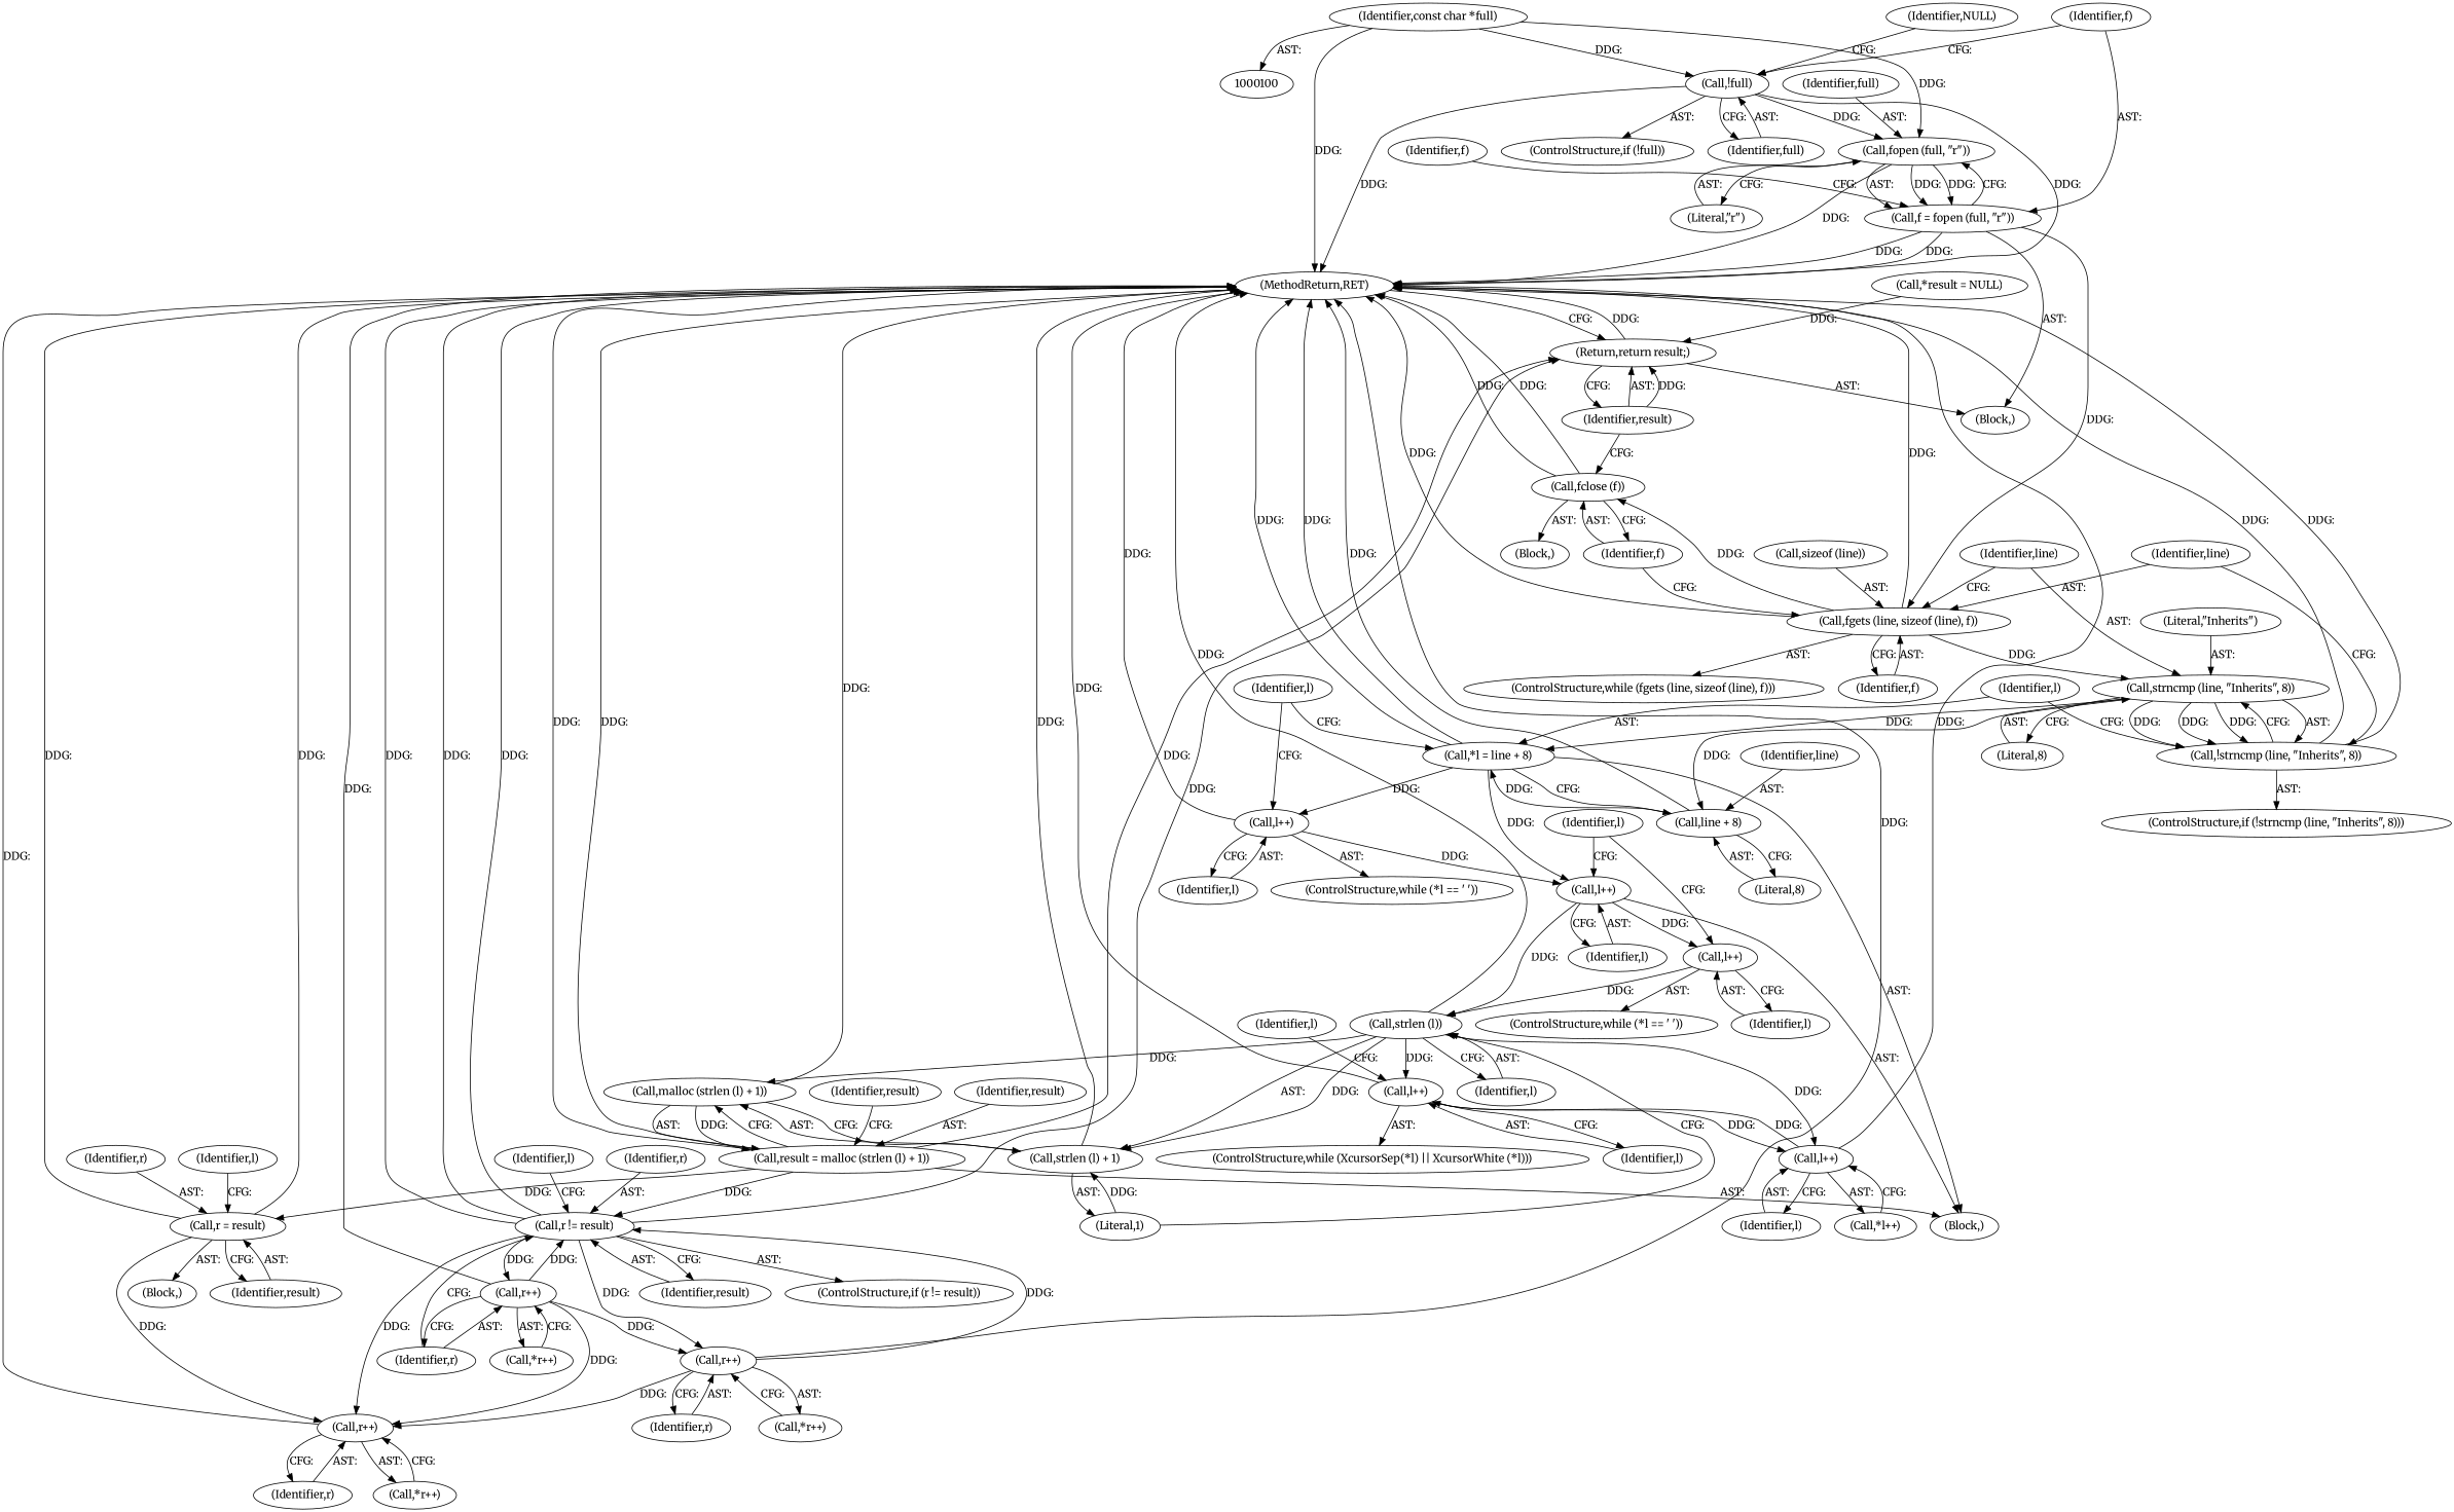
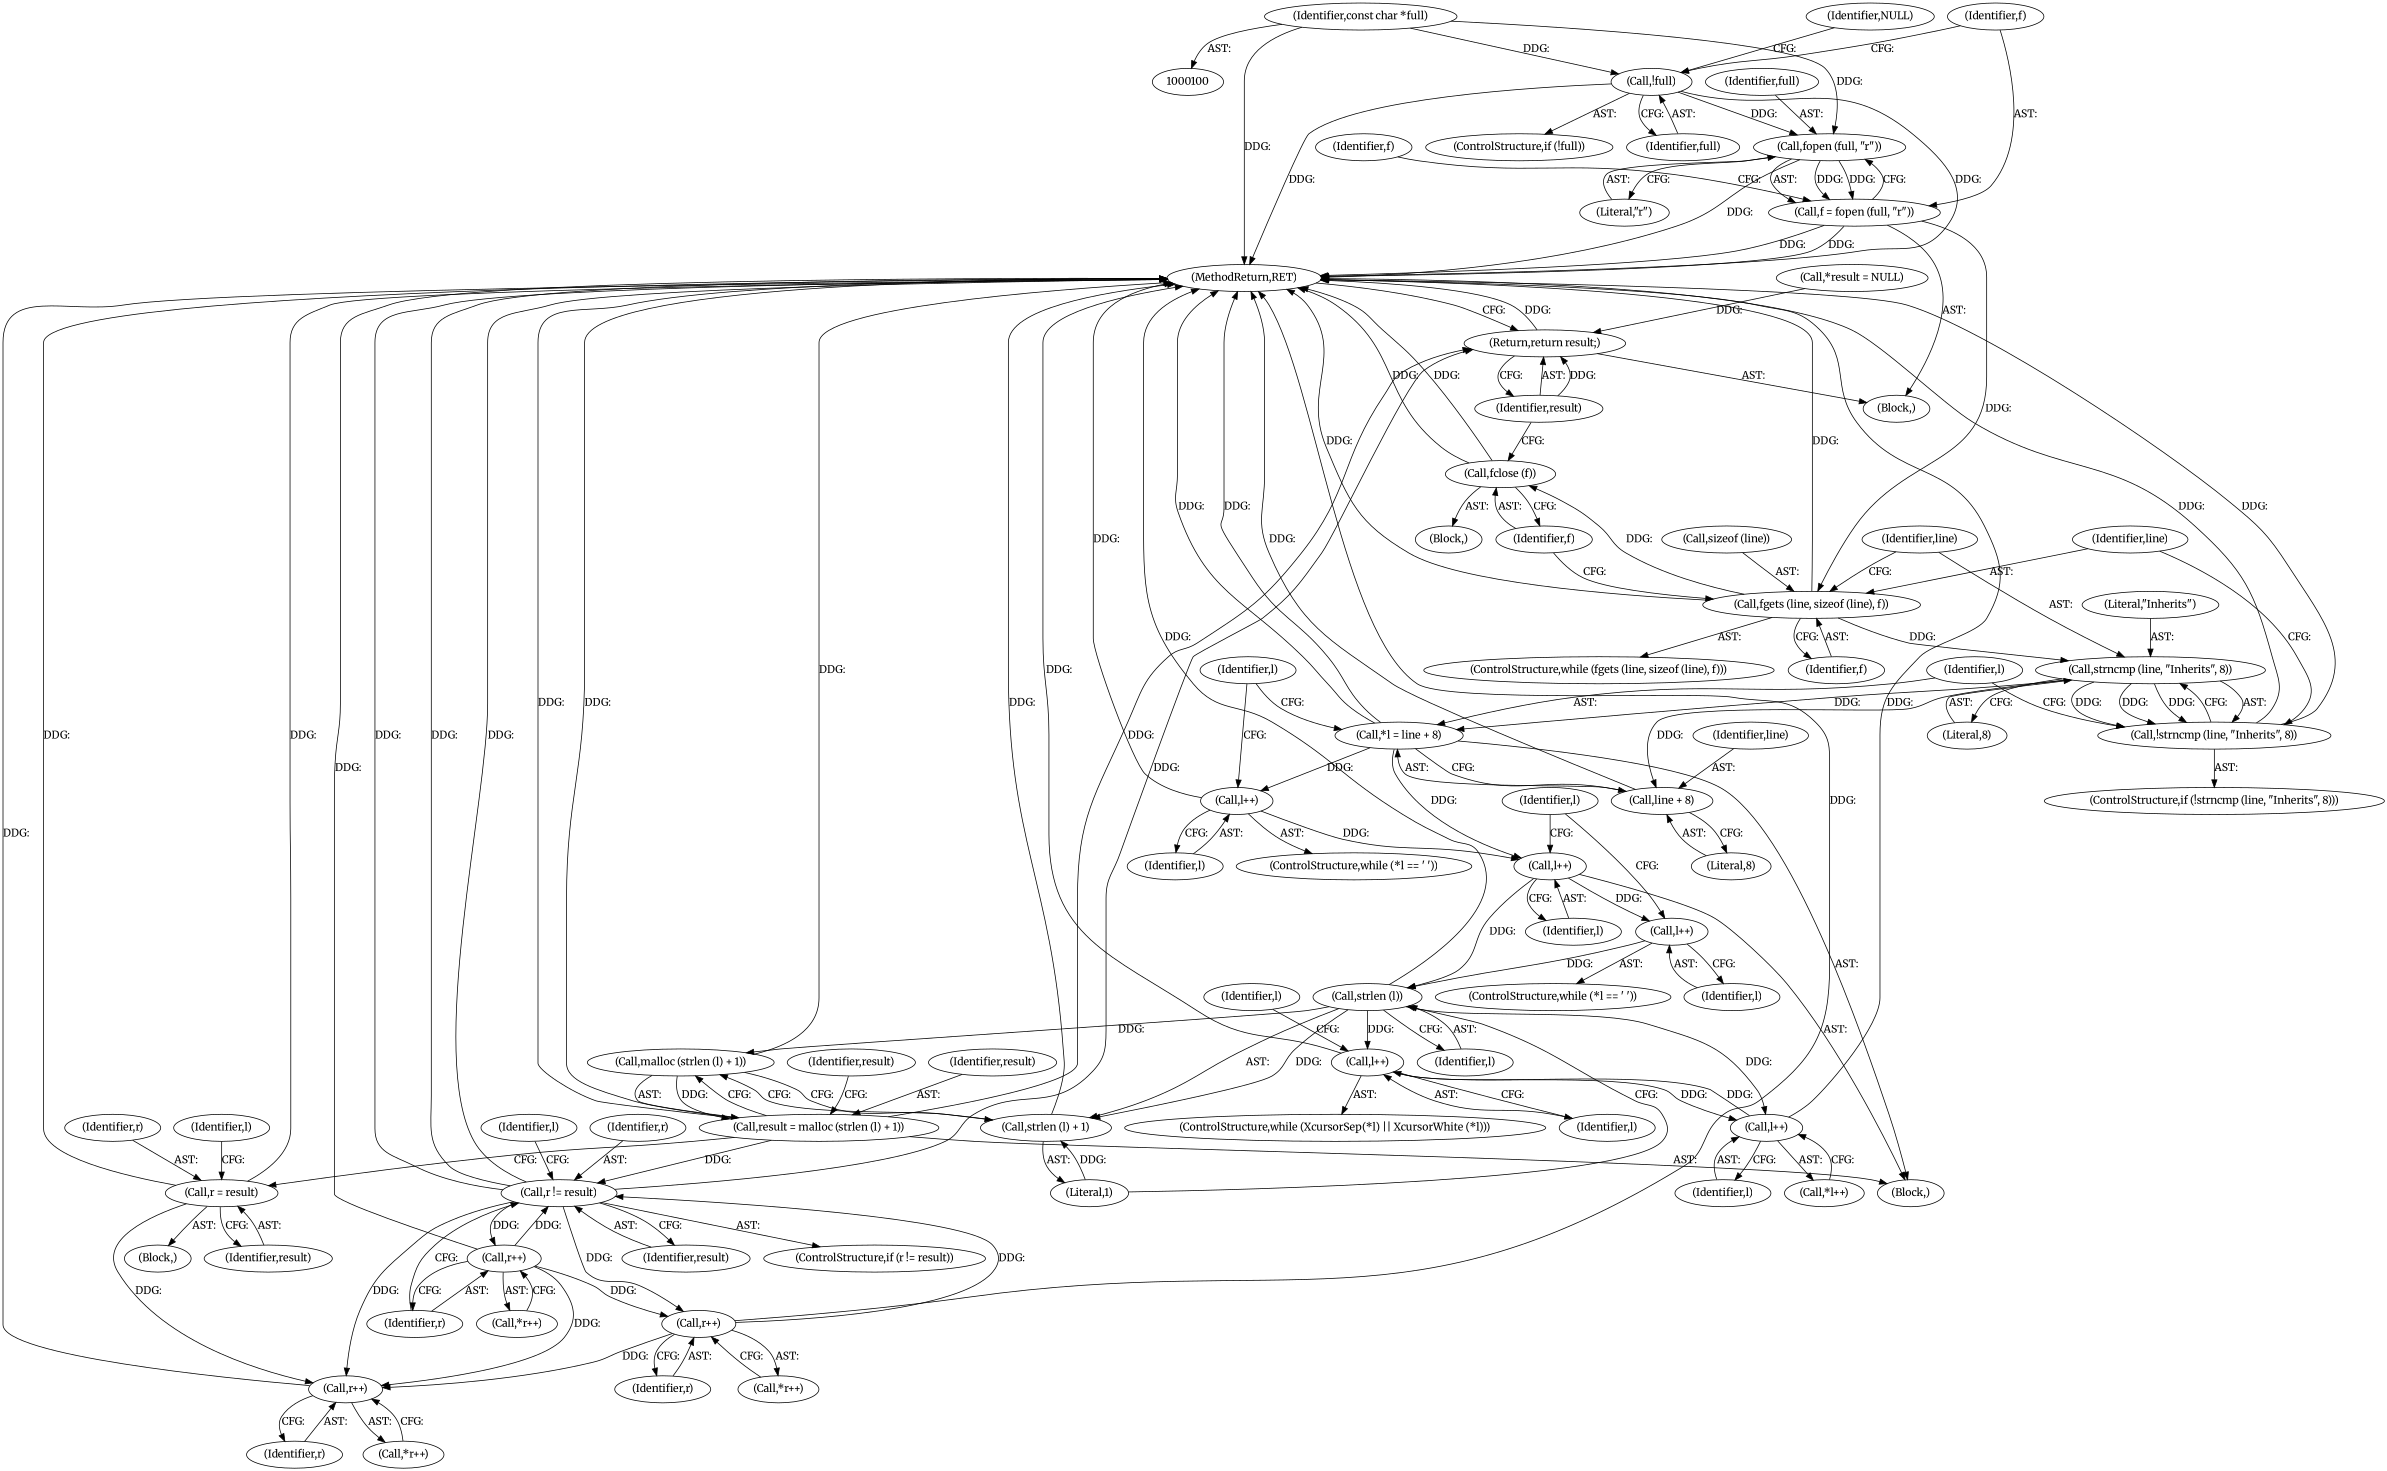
  digraph {
    fontname=Merriweather
    node [fontname=Merriweather]
    edge [fontname=Merriweather]
    n1 [label="(Identifier,const char *full)"]
    n2 [label="(Call,!full)"]
    n3 [label="(Call,fopen (full, \"r\"))"]
    n4 [label="(MethodReturn,RET)"]
    1000100
    n6 [label="(Identifier,full)"]
    n7 [label="(ControlStructure,if (!full))"]
    n8 [label="(Call,f = fopen (full, \"r\"))"]
    n9 [label="(Literal,\"r\")"]
    n10 [label="(Return,return result;)"]
    n11 [label="(Call,fgets (line, sizeof (line), f))"]
    n12 [label="(Block,)"]
    n13 [label="(Call,strncmp (line, \"Inherits\", 8))"]
    n14 [label="(Call,fclose (f))"]
    n15 [label="(Identifier,f)"]
    n16 [label="(ControlStructure,while (fgets (line, sizeof (line), f)))"]
    n17 [label="(Call,!strncmp (line, \"Inherits\", 8))"]
    n18 [label="(Call,*l = line + 8)"]
    n19 [label="(Call,line + 8)"]
    n20 [label="(Literal,8)"]
    n21 [label="(Identifier,f)"]
    n22 [label="(Block,)"]
    n23 [label="(ControlStructure,if (!strncmp (line, \"Inherits\", 8)))"]
    n24 [label="(Call,l++)"]
    n25 [label="(Call,l++)"]
    n26 [label="(Block,)"]
    n27 [label="(Literal,8)"]
    n28 [label="(ControlStructure,while (*l == ' '))"]
    n29 [label="(Identifier,l)"]
    n30 [label="(Call,l++)"]
    n31 [label="(Call,strlen (l))"]
    n32 [label="(Identifier,l)"]
    n33 [label="(ControlStructure,while (*l == ' '))"]
    n34 [label="(Identifier,l)"]
    n35 [label="(Call,malloc (strlen (l) + 1))"]
    n36 [label="(Call,strlen (l) + 1)"]
    n37 [label="(Call,l++)"]
    n38 [label="(Call,l++)"]
    n39 [label="(Identifier,l)"]
    n40 [label="(Call,result = malloc (strlen (l) + 1))"]
    n41 [label="(Literal,1)"]
    n42 [label="(ControlStructure,while (XcursorSep(*l) || XcursorWhite (*l)))"]
    n43 [label="(Identifier,l)"]
    n44 [label="(Call,*l++)"]
    n45 [label="(Identifier,l)"]
    n46 [label="(Call,r = result)"]
    n47 [label="(Call,r != result)"]
    n48 [label="(Call,r++)"]
    n49 [label="(Block,)"]
    n50 [label="(Identifier,result)"]
    n51 [label="(Call,r++)"]
    n52 [label="(Call,r++)"]
    n53 [label="(Identifier,result)"]
    n54 [label="(ControlStructure,if (r != result))"]
    n55 [label="(Identifier,result)"]
    n56 [label="(Identifier,r)"]
    n57 [label="(Call,*r++)"]
    n58 [label="(Identifier,r)"]
    n59 [label="(Call,*r++)"]
    n60 [label="(Call,*r++)"]
    n61 [label="(Identifier,r)"]
    n62 [label="(Identifier,result)"]
    n63 [label="(Identifier,full)"]
    n64 [label="(Identifier,f)"]
    n65 [label="(Identifier,f)"]
    n66 [label="(Call,sizeof (line))"]
    n67 [label="(Identifier,line)"]
    n68 [label="(Identifier,r)"]
    n69 [label="(Identifier,result)"]
    n70 [label="(Identifier,l)"]
    n71 [label="(Identifier,line)"]
    n72 [label="(Identifier,NULL)"]
    n73 [label="(Call,*result = NULL)"]
    n74 [label="(Literal,\"Inherits\")"]
    n75 [label="(Identifier,l)"]
    n76 [label="(Identifier,l)"]
    n77 [label="(Identifier,l)"]
    n78 [label="(Identifier,l)"]
    n79 [label="(Identifier,r)"]
    n80 [label="(Identifier,l)"]
    n81 [label="(Identifier,line)"]
    n1 -> n2 [label="DDG: "]
    n1 -> n3 [label="DDG: "]
    n1 -> n4 [label="DDG: "]
    n1 -> 1000100 [label="AST: "]
    n2 -> n3 [label="DDG: "]
    n2 -> n4 [label="DDG: "]
    n2 -> n4 [label="DDG: "]
    n2 -> n6 [label="CFG: "]
    n2 -> n7 [label="AST: "]
    n3 -> n4 [label="DDG: "]
    n3 -> n8 [label="AST: "]
    n3 -> n8 [label="DDG: "]
    n3 -> n8 [label="DDG: "]
    n3 -> n9 [label="CFG: "]
    n4 -> n10 [label="CFG: "]
    n6 -> n2 [label="AST: "]
    n8 -> n3 [label="CFG: "]
    n8 -> n4 [label="DDG: "]
    n8 -> n4 [label="DDG: "]
    n8 -> n11 [label="DDG: "]
    n8 -> n12 [label="AST: "]
    n9 -> n3 [label="AST: "]
    n10 -> n4 [label="DDG: "]
    n10 -> n12 [label="AST: "]
    n10 -> n55 [label="CFG: "]
    n11 -> n4 [label="DDG: "]
    n11 -> n4 [label="DDG: "]
    n11 -> n13 [label="DDG: "]
    n11 -> n14 [label="DDG: "]
    n11 -> n15 [label="CFG: "]
    n11 -> n16 [label="AST: "]
    n13 -> n17 [label="AST: "]
    n13 -> n17 [label="DDG: "]
    n13 -> n17 [label="DDG: "]
    n13 -> n17 [label="DDG: "]
    n13 -> n18 [label="DDG: "]
    n13 -> n19 [label="DDG: "]
    n13 -> n20 [label="CFG: "]
    n14 -> n4 [label="DDG: "]
    n14 -> n4 [label="DDG: "]
    n14 -> n21 [label="CFG: "]
    n14 -> n22 [label="AST: "]
    n15 -> n11 [label="AST: "]
    n17 -> n4 [label="DDG: "]
    n17 -> n4 [label="DDG: "]
    n17 -> n13 [label="CFG: "]
    n17 -> n23 [label="AST: "]
    n18 -> n4 [label="DDG: "]
    n18 -> n4 [label="DDG: "]
    n18 -> n19 [label="CFG: "]
    n18 -> n24 [label="DDG: "]
    n18 -> n25 [label="DDG: "]
    n18 -> n26 [label="AST: "]
    n19 -> n4 [label="DDG: "]
-   n19 -> n18 [label="DDG: "]
+   n19 -> n18 [label="AST: "]
    n19 -> n27 [label="CFG: "]
    n20 -> n13 [label="AST: "]
    n21 -> n11 [label="CFG: "]
    n21 -> n14 [label="AST: "]
    n24 -> n4 [label="DDG: "]
    n24 -> n25 [label="DDG: "]
    n24 -> n28 [label="AST: "]
    n24 -> n29 [label="CFG: "]
    n25 -> n26 [label="AST: "]
    n25 -> n30 [label="DDG: "]
    n25 -> n31 [label="DDG: "]
    n25 -> n32 [label="CFG: "]
    n27 -> n19 [label="AST: "]
    n29 -> n24 [label="AST: "]
    n30 -> n31 [label="DDG: "]
    n30 -> n33 [label="AST: "]
    n30 -> n34 [label="CFG: "]
    n31 -> n4 [label="DDG: "]
    n31 -> n35 [label="DDG: "]
    n31 -> n36 [label="AST: "]
    n31 -> n36 [label="DDG: "]
    n31 -> n37 [label="DDG: "]
    n31 -> n38 [label="DDG: "]
    n31 -> n39 [label="CFG: "]
    n32 -> n25 [label="AST: "]
    n34 -> n30 [label="AST: "]
    n35 -> n4 [label="DDG: "]
    n35 -> n36 [label="CFG: "]
    n35 -> n40 [label="AST: "]
    n35 -> n40 [label="DDG: "]
    n36 -> n4 [label="DDG: "]
-   n36 -> n35 [label="AST: "]
+   n36 -> n35 [label="CFG: "]
    n36 -> n41 [label="AST: "]
    n37 -> n4 [label="DDG: "]
    n37 -> n38 [label="DDG: "]
    n37 -> n42 [label="AST: "]
    n37 -> n43 [label="CFG: "]
    n38 -> n4 [label="DDG: "]
    n38 -> n37 [label="DDG: "]
    n38 -> n44 [label="AST: "]
    n38 -> n45 [label="CFG: "]
    n39 -> n31 [label="AST: "]
    n40 -> n4 [label="DDG: "]
    n40 -> n4 [label="DDG: "]
    n40 -> n10 [label="DDG: "]
    n40 -> n26 [label="AST: "]
    n40 -> n35 [label="CFG: "]
-   n40 -> n46 [label="DDG: "]
+   n40 -> n46 [label="CFG: "]
    n40 -> n47 [label="DDG: "]
    n41 -> n31 [label="CFG: "]
    n41 -> n36 [label="DDG: "]
    n43 -> n37 [label="AST: "]
    n44 -> n38 [label="CFG: "]
    n45 -> n38 [label="AST: "]
    n46 -> n4 [label="DDG: "]
    n46 -> n4 [label="DDG: "]
    n46 -> n48 [label="DDG: "]
    n46 -> n49 [label="AST: "]
    n46 -> n50 [label="CFG: "]
    n47 -> n4 [label="DDG: "]
    n47 -> n4 [label="DDG: "]
    n47 -> n4 [label="DDG: "]
    n47 -> n10 [label="DDG: "]
    n47 -> n48 [label="DDG: "]
    n47 -> n51 [label="DDG: "]
    n47 -> n52 [label="DDG: "]
    n47 -> n53 [label="CFG: "]
    n47 -> n54 [label="AST: "]
    n48 -> n4 [label="DDG: "]
    n48 -> n56 [label="CFG: "]
    n48 -> n57 [label="AST: "]
    n50 -> n46 [label="AST: "]
    n51 -> n4 [label="DDG: "]
    n51 -> n47 [label="DDG: "]
    n51 -> n48 [label="DDG: "]
    n51 -> n52 [label="DDG: "]
    n51 -> n58 [label="CFG: "]
    n51 -> n59 [label="AST: "]
    n52 -> n4 [label="DDG: "]
    n52 -> n47 [label="DDG: "]
    n52 -> n48 [label="DDG: "]
    n52 -> n60 [label="AST: "]
    n52 -> n61 [label="CFG: "]
    n53 -> n47 [label="AST: "]
    n55 -> n10 [label="AST: "]
    n55 -> n10 [label="DDG: "]
    n55 -> n14 [label="CFG: "]
    n56 -> n48 [label="AST: "]
    n57 -> n48 [label="CFG: "]
    n58 -> n47 [label="CFG: "]
    n58 -> n51 [label="AST: "]
    n59 -> n51 [label="CFG: "]
    n60 -> n52 [label="CFG: "]
    n61 -> n52 [label="AST: "]
    n62 -> n40 [label="CFG: "]
    n63 -> n3 [label="AST: "]
    n64 -> n8 [label="CFG: "]
    n65 -> n2 [label="CFG: "]
    n65 -> n8 [label="AST: "]
    n66 -> n11 [label="AST: "]
    n67 -> n11 [label="CFG: "]
    n67 -> n13 [label="AST: "]
    n68 -> n46 [label="AST: "]
    n69 -> n40 [label="AST: "]
    n70 -> n47 [label="CFG: "]
    n71 -> n19 [label="AST: "]
    n72 -> n2 [label="CFG: "]
    n73 -> n10 [label="DDG: "]
    n74 -> n13 [label="AST: "]
    n75 -> n37 [label="CFG: "]
    n76 -> n46 [label="CFG: "]
    n77 -> n18 [label="CFG: "]
    n77 -> n24 [label="CFG: "]
    n78 -> n25 [label="CFG: "]
    n78 -> n30 [label="CFG: "]
    n79 -> n47 [label="AST: "]
    n80 -> n17 [label="CFG: "]
    n80 -> n18 [label="AST: "]
    n81 -> n11 [label="AST: "]
    n81 -> n17 [label="CFG: "]
  }
